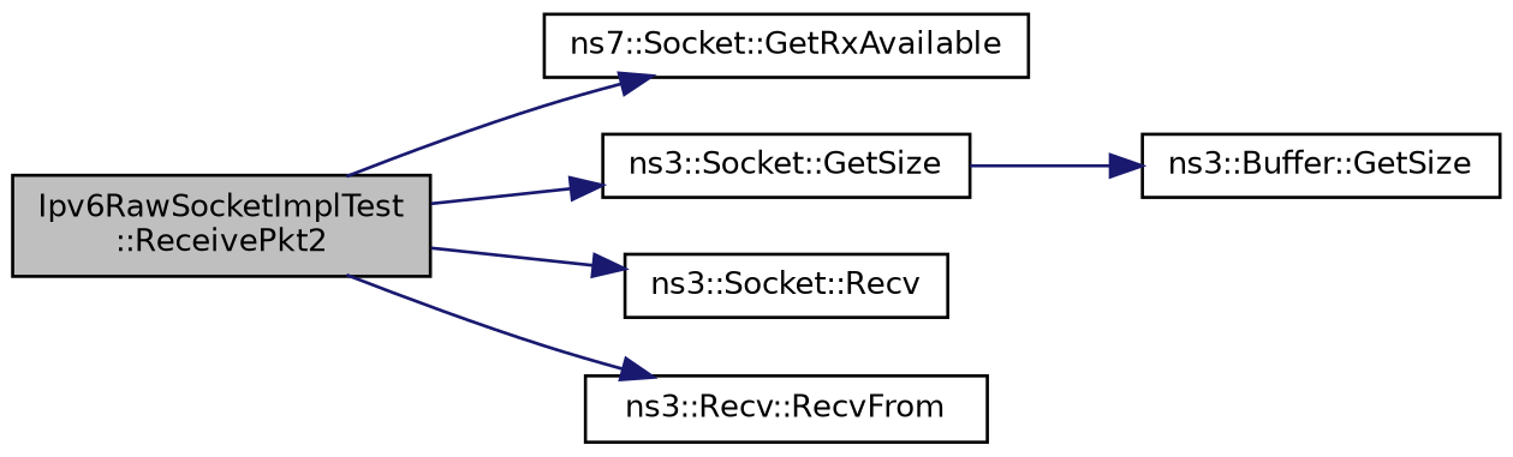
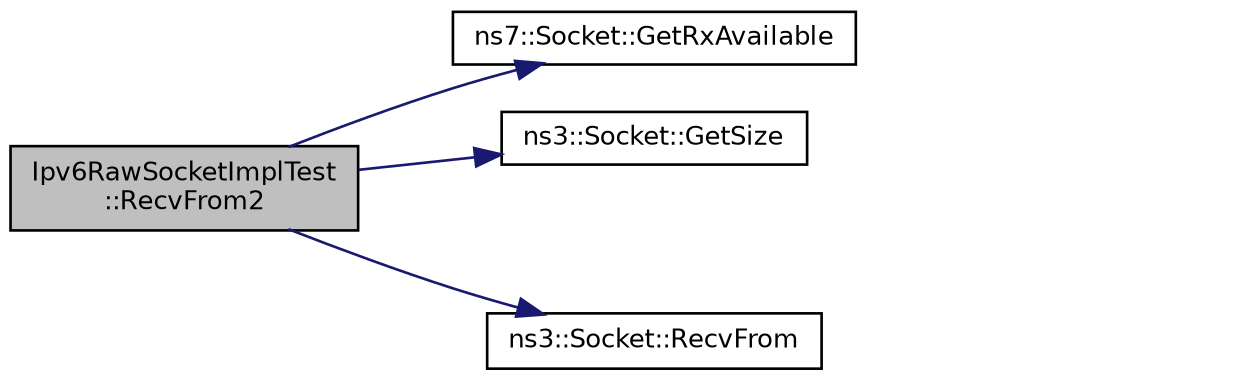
  digraph {
    rankdir=LR
    node [color=black fillcolor=white fontname=Helvetica fontsize=10 shape=record style=filled]
    edge [color=midnightblue fontname=Helvetica fontsize=10 labelfontname=Helvetica labelfontsize=10 style=solid]
-   n1 [fillcolor=grey75 fontcolor=black height=0.2 label="Ipv6RawSocketImplTest\l::ReceivePkt2" width=0.4]
+   n1 [fillcolor=grey75 fontcolor=black height=0.2 label="Ipv6RawSocketImplTest\l::RecvFrom2" width=0.4]
    n2 [height=0.2 label="ns7::Socket::GetRxAvailable" width=0.4]
    n3 [height=0.2 label="ns3::Socket::GetSize" width=0.4]
-   n4 [height=0.2 label="ns3::Socket::Recv" width=0.4]
-   n5 [height=0.2 label="ns3::Recv::RecvFrom" width=0.4]
-   n6 [height=0.2 label="ns3::Buffer::GetSize" width=0.4]
+   n5 [height=0.2 label="ns3::Socket::RecvFrom" width=0.4]
    n1 -> n2
    n1 -> n3
-   n1 -> n4
    n1 -> n5
-   n3 -> n6
  }
